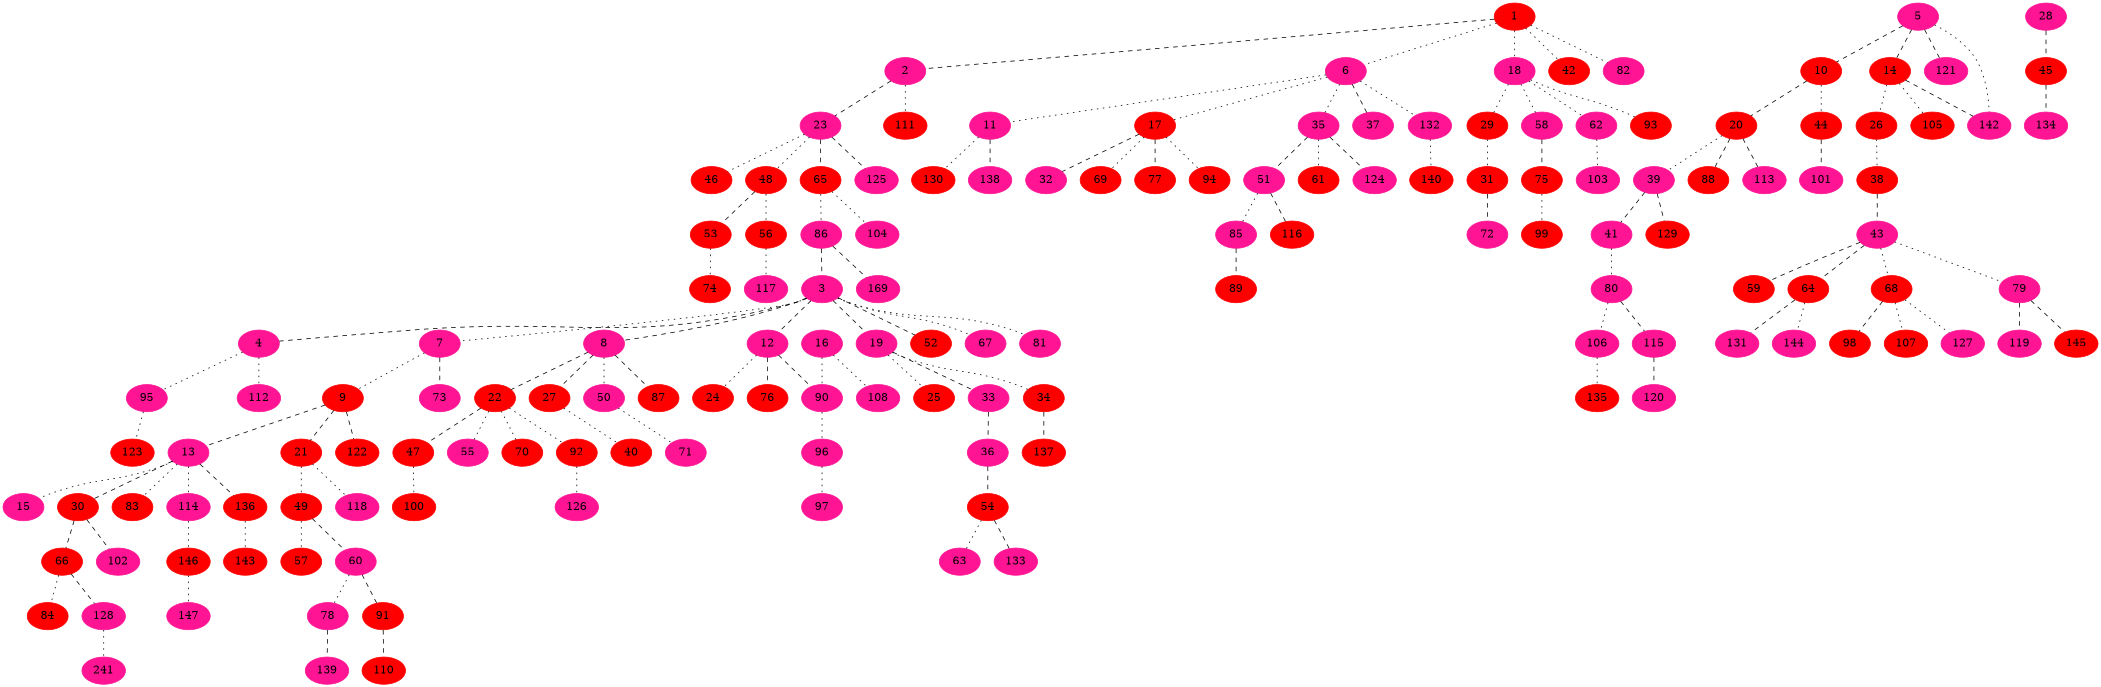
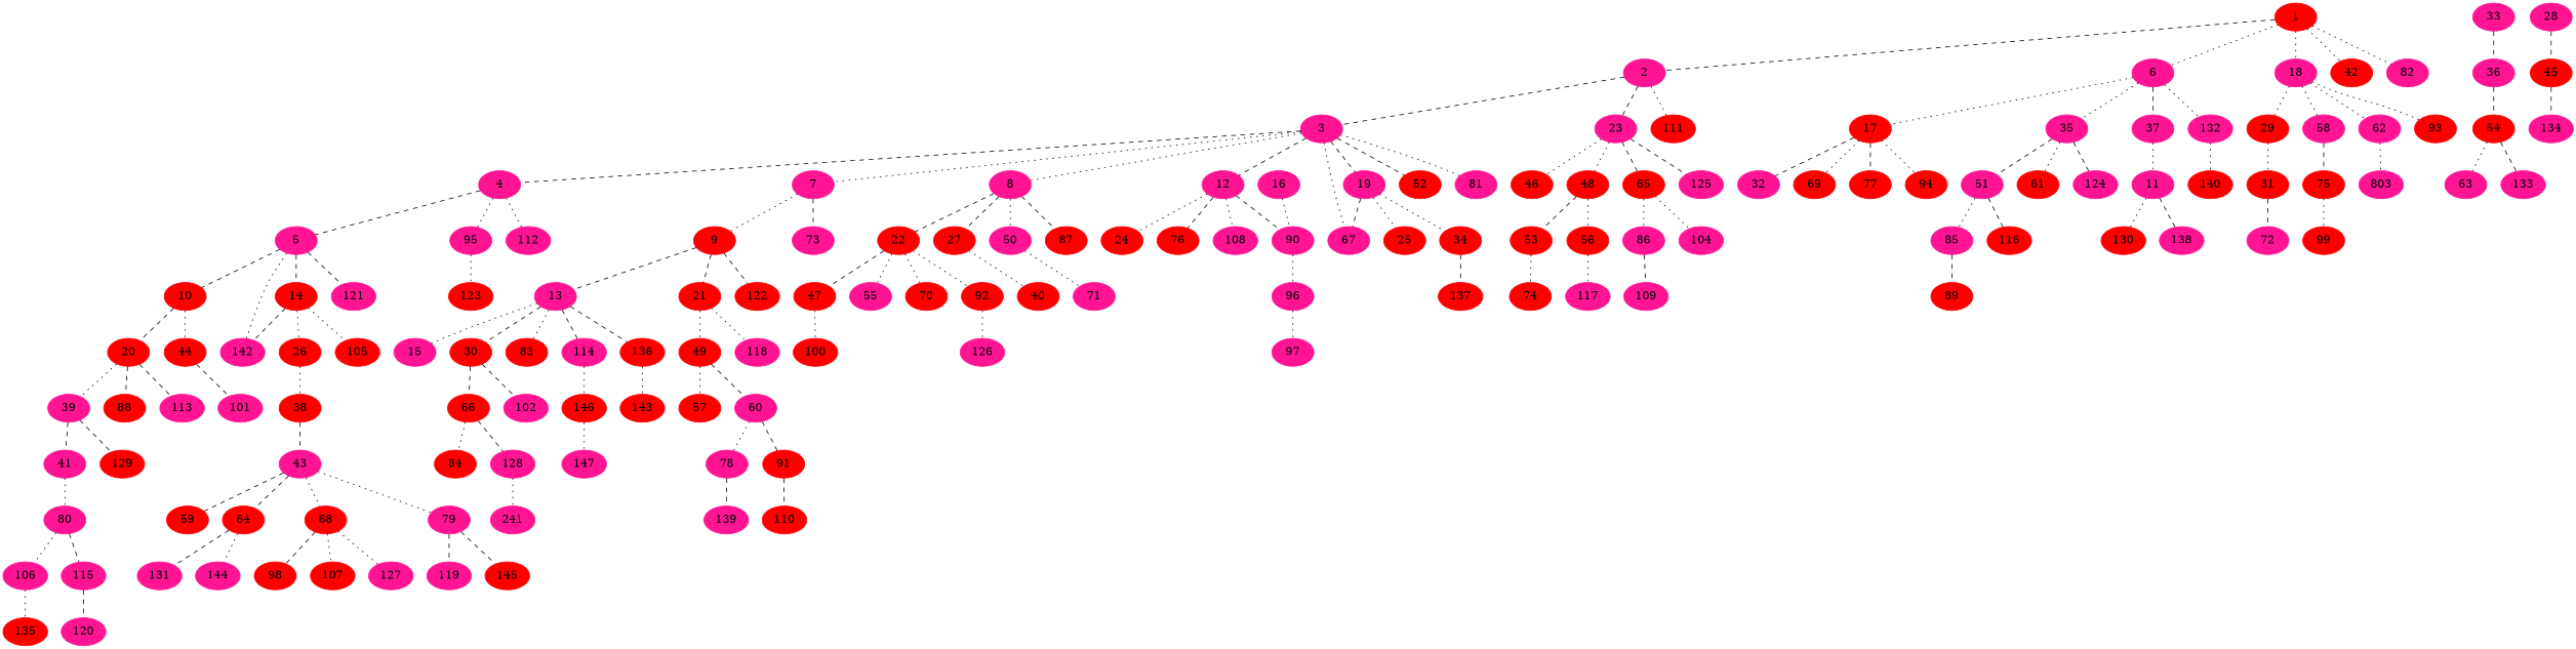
  graph {
    node [color=deeppink style=filled]
    edge [style=dotted]
    1 [color=red]
    2
    6
    18
    42 [color=red]
    82
    3
    23
    111 [color=red]
    11
    17 [color=red]
    35
    37
    132
    29 [color=red]
    58
    62
    93 [color=red]
    4
    7
    8
    12
    19
    52 [color=red]
    67
    81
    46 [color=red]
    48 [color=red]
    65 [color=red]
    125
    5
    95
    112
    9 [color=red]
    73
    22 [color=red]
    27 [color=red]
    50
    87 [color=red]
    24 [color=red]
    76 [color=red]
    108
    90
    25 [color=red]
    33
    34 [color=red]
    10 [color=red]
    14 [color=red]
    121
    142
    123 [color=red]
    20 [color=red]
    44 [color=red]
    26 [color=red]
    105 [color=red]
    45 [color=red]
    28
    130 [color=red]
    138
    32
    69 [color=red]
    77 [color=red]
    94 [color=red]
    51
    61 [color=red]
    124
    140 [color=red]
    13
    21 [color=red]
    122 [color=red]
    47 [color=red]
    55
    70 [color=red]
    92 [color=red]
    40 [color=red]
    71
    15
    30 [color=red]
    83 [color=red]
    114
    136 [color=red]
    49 [color=red]
    118
    39
    88 [color=red]
    113
    101
    16
    66 [color=red]
    102
    146 [color=red]
    143 [color=red]
    38 [color=red]
    96
    31 [color=red]
    75 [color=red]
-   103
+   103 [label=803]
    36
    137 [color=red]
    41
    129 [color=red]
    57 [color=red]
    60
    100 [color=red]
    126
    53 [color=red]
    56 [color=red]
    86
    104
    43
    134
    72
    84 [color=red]
    128
    54 [color=red]
    85
    116 [color=red]
    63
    133
    59 [color=red]
    64 [color=red]
    68 [color=red]
    79
    80
    106
    115
    131
    144
    98 [color=red]
    107 [color=red]
    127
    119
    145 [color=red]
    74 [color=red]
    117
    78
    91 [color=red]
    89 [color=red]
    99 [color=red]
    139
    110 [color=red]
-   109 [label=169]
+   109
    n143 [label=241]
    135 [color=red]
    120
    97
    147
    1 -- 2 [style=dashed]
    1 -- 6
    1 -- 18
    1 -- 42
    1 -- 82
-   86 -- 3 [style=dashed]
+   2 -- 3 [style=dashed]
    2 -- 23 [style=dashed]
    2 -- 111
-   6 -- 11
+   37 -- 11
    6 -- 17
    6 -- 35
    6 -- 37 [style=dashed]
    6 -- 132
    18 -- 29
    18 -- 58
    18 -- 62
    18 -- 93
    3 -- 4 [style=dashed]
    3 -- 7
-   3 -- 8 [style=dashed]
+   3 -- 8
    3 -- 12 [style=dashed]
    3 -- 19 [style=dashed]
    3 -- 52 [style=dashed]
    3 -- 67
    3 -- 81
    23 -- 46
    23 -- 48
    23 -- 65 [style=dashed]
    23 -- 125 [style=dashed]
    11 -- 130
    11 -- 138 [style=dashed]
    17 -- 32 [style=dashed]
    17 -- 69
    17 -- 77 [style=dashed]
    17 -- 94
    35 -- 51 [style=dashed]
    35 -- 61
    35 -- 124 [style=dashed]
    132 -- 140
    29 -- 31
    58 -- 75 [style=dashed]
    62 -- 103
+   4 -- 5 [style=dashed]
    4 -- 95
    4 -- 112
    7 -- 9
    7 -- 73 [style=dashed]
    8 -- 22 [style=dashed]
    8 -- 27 [style=dashed]
    8 -- 50
    8 -- 87 [style=dashed]
    12 -- 24
    12 -- 76 [style=dashed]
-   16 -- 108
+   12 -- 108
    12 -- 90 [style=dashed]
    19 -- 25
-   19 -- 33 [style=dashed]
+   19 -- 67 [style=dashed]
    19 -- 34
    48 -- 53 [style=dashed]
    48 -- 56
    65 -- 86
    65 -- 104
    5 -- 10 [style=dashed]
    5 -- 14 [style=dashed]
    5 -- 121 [style=dashed]
    5 -- 142
    95 -- 123
    9 -- 13 [style=dashed]
    9 -- 21 [style=dashed]
    9 -- 122 [style=dashed]
    22 -- 47 [style=dashed]
    22 -- 55
    22 -- 70
    22 -- 92
    27 -- 40
    50 -- 71
    90 -- 96
    33 -- 36 [style=dashed]
    34 -- 137 [style=dashed]
    10 -- 20 [style=dashed]
    10 -- 44
    14 -- 142 [style=dashed]
    14 -- 26
    14 -- 105
    20 -- 39
    20 -- 88 [style=dashed]
    20 -- 113 [style=dashed]
    44 -- 101 [style=dashed]
    26 -- 38
    45 -- 134 [style=dashed]
    28 -- 45 [style=dashed]
    51 -- 85
    51 -- 116 [style=dashed]
    13 -- 15
    13 -- 30 [style=dashed]
    13 -- 83
-   13 -- 114
+   13 -- 114 [style=dashed]
    13 -- 136 [style=dashed]
    21 -- 49
    21 -- 118
    47 -- 100
    92 -- 126
    30 -- 66 [style=dashed]
    30 -- 102 [style=dashed]
    114 -- 146
    136 -- 143
    49 -- 57
    49 -- 60 [style=dashed]
    39 -- 41 [style=dashed]
    39 -- 129 [style=dashed]
    16 -- 90
    66 -- 84
    66 -- 128 [style=dashed]
    146 -- 147
    38 -- 43 [style=dashed]
    96 -- 97
    31 -- 72 [style=dashed]
    75 -- 99
    36 -- 54 [style=dashed]
    41 -- 80
    60 -- 78
    60 -- 91 [style=dashed]
    53 -- 74
    56 -- 117
    86 -- 109 [style=dashed]
    43 -- 59 [style=dashed]
    43 -- 64 [style=dashed]
    43 -- 68
    43 -- 79
    128 -- n143
    54 -- 63
    54 -- 133 [style=dashed]
    85 -- 89 [style=dashed]
    64 -- 131 [style=dashed]
    64 -- 144
    68 -- 98 [style=dashed]
    68 -- 107
    68 -- 127
    79 -- 119 [style=dashed]
    79 -- 145 [style=dashed]
    80 -- 106
    80 -- 115 [style=dashed]
    106 -- 135
    115 -- 120 [style=dashed]
    78 -- 139 [style=dashed]
    91 -- 110 [style=dashed]
  }
